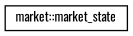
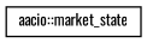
  digraph {
    rankdir=LR
    fontname=Oswald
-   n1 [color=black fillcolor=white fontname=Oswald fontsize=10 height=0.2 label="market::market_state" shape=record style=filled width=0.4]
+   n1 [color=black fillcolor=white fontname=Oswald fontsize=10 height=0.2 label="aacio::market_state" shape=record style=filled width=0.4]
  }
